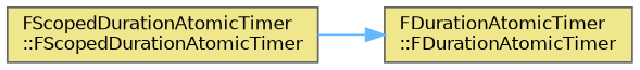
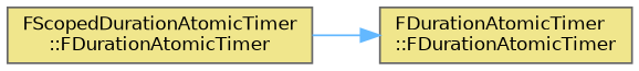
  digraph {
    rankdir=LR
    node [fillcolor=khaki fontname=Helvetica fontsize=10 shape=box style=filled]
-   n1 [color=gray40 fontcolor=black height=0.2 label="FScopedDurationAtomicTimer\l::FScopedDurationAtomicTimer" width=0.4]
+   n1 [color=gray40 fontcolor=black height=0.2 label="FScopedDurationAtomicTimer\l::FDurationAtomicTimer" width=0.4]
    n2 [color=grey40 height=0.2 label="FDurationAtomicTimer\l::FDurationAtomicTimer" width=0.4]
    n1 -> n2 [color=steelblue1 fontname=Helvetica fontsize=10 labelfontname=Helvetica labelfontsize=10 style=solid]
  }
